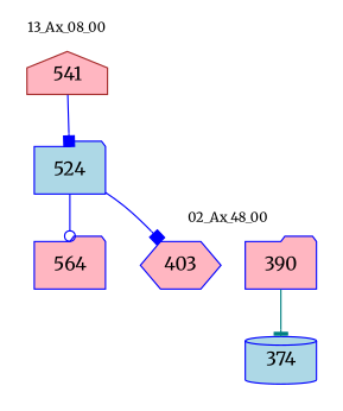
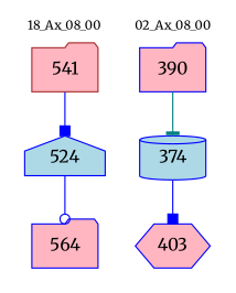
  digraph {
    fontname=Merriweather
    node [color=blue fillcolor=lightpink fontname=Merriweather shape=house style=filled]
    edge [arrowhead=box color=blue fontname=Merriweather]
-   n1 [color=brown label=541]
-   n2 [fillcolor=lightblue label=524 shape=folder]
+   n1 [color=brown label=541 shape=folder]
+   n2 [fillcolor=lightblue label=524]
    n3 [label=564 shape=folder]
    n4 [label=390 shape=folder]
    n5 [fillcolor=lightblue label=374 shape=cylinder]
    n6 [label=403 shape=hexagon]
    subgraph cluster_1 {
      color=white
      fontsize=10
-     label="13_Ax_08_00"
+     label="18_Ax_08_00"
      n1
      n2
      n3
    }
    subgraph cluster_2 {
      color=white
      fontsize=10
-     label="02_Ax_48_00"
+     label="02_Ax_08_00"
      n4
      n5
      n6
    }
    n1 -> n2
    n2 -> n3 [arrowhead=odot]
    n4 -> n5 [arrowhead=tee color=teal]
-   n2 -> n6
+   n5 -> n6
  }
